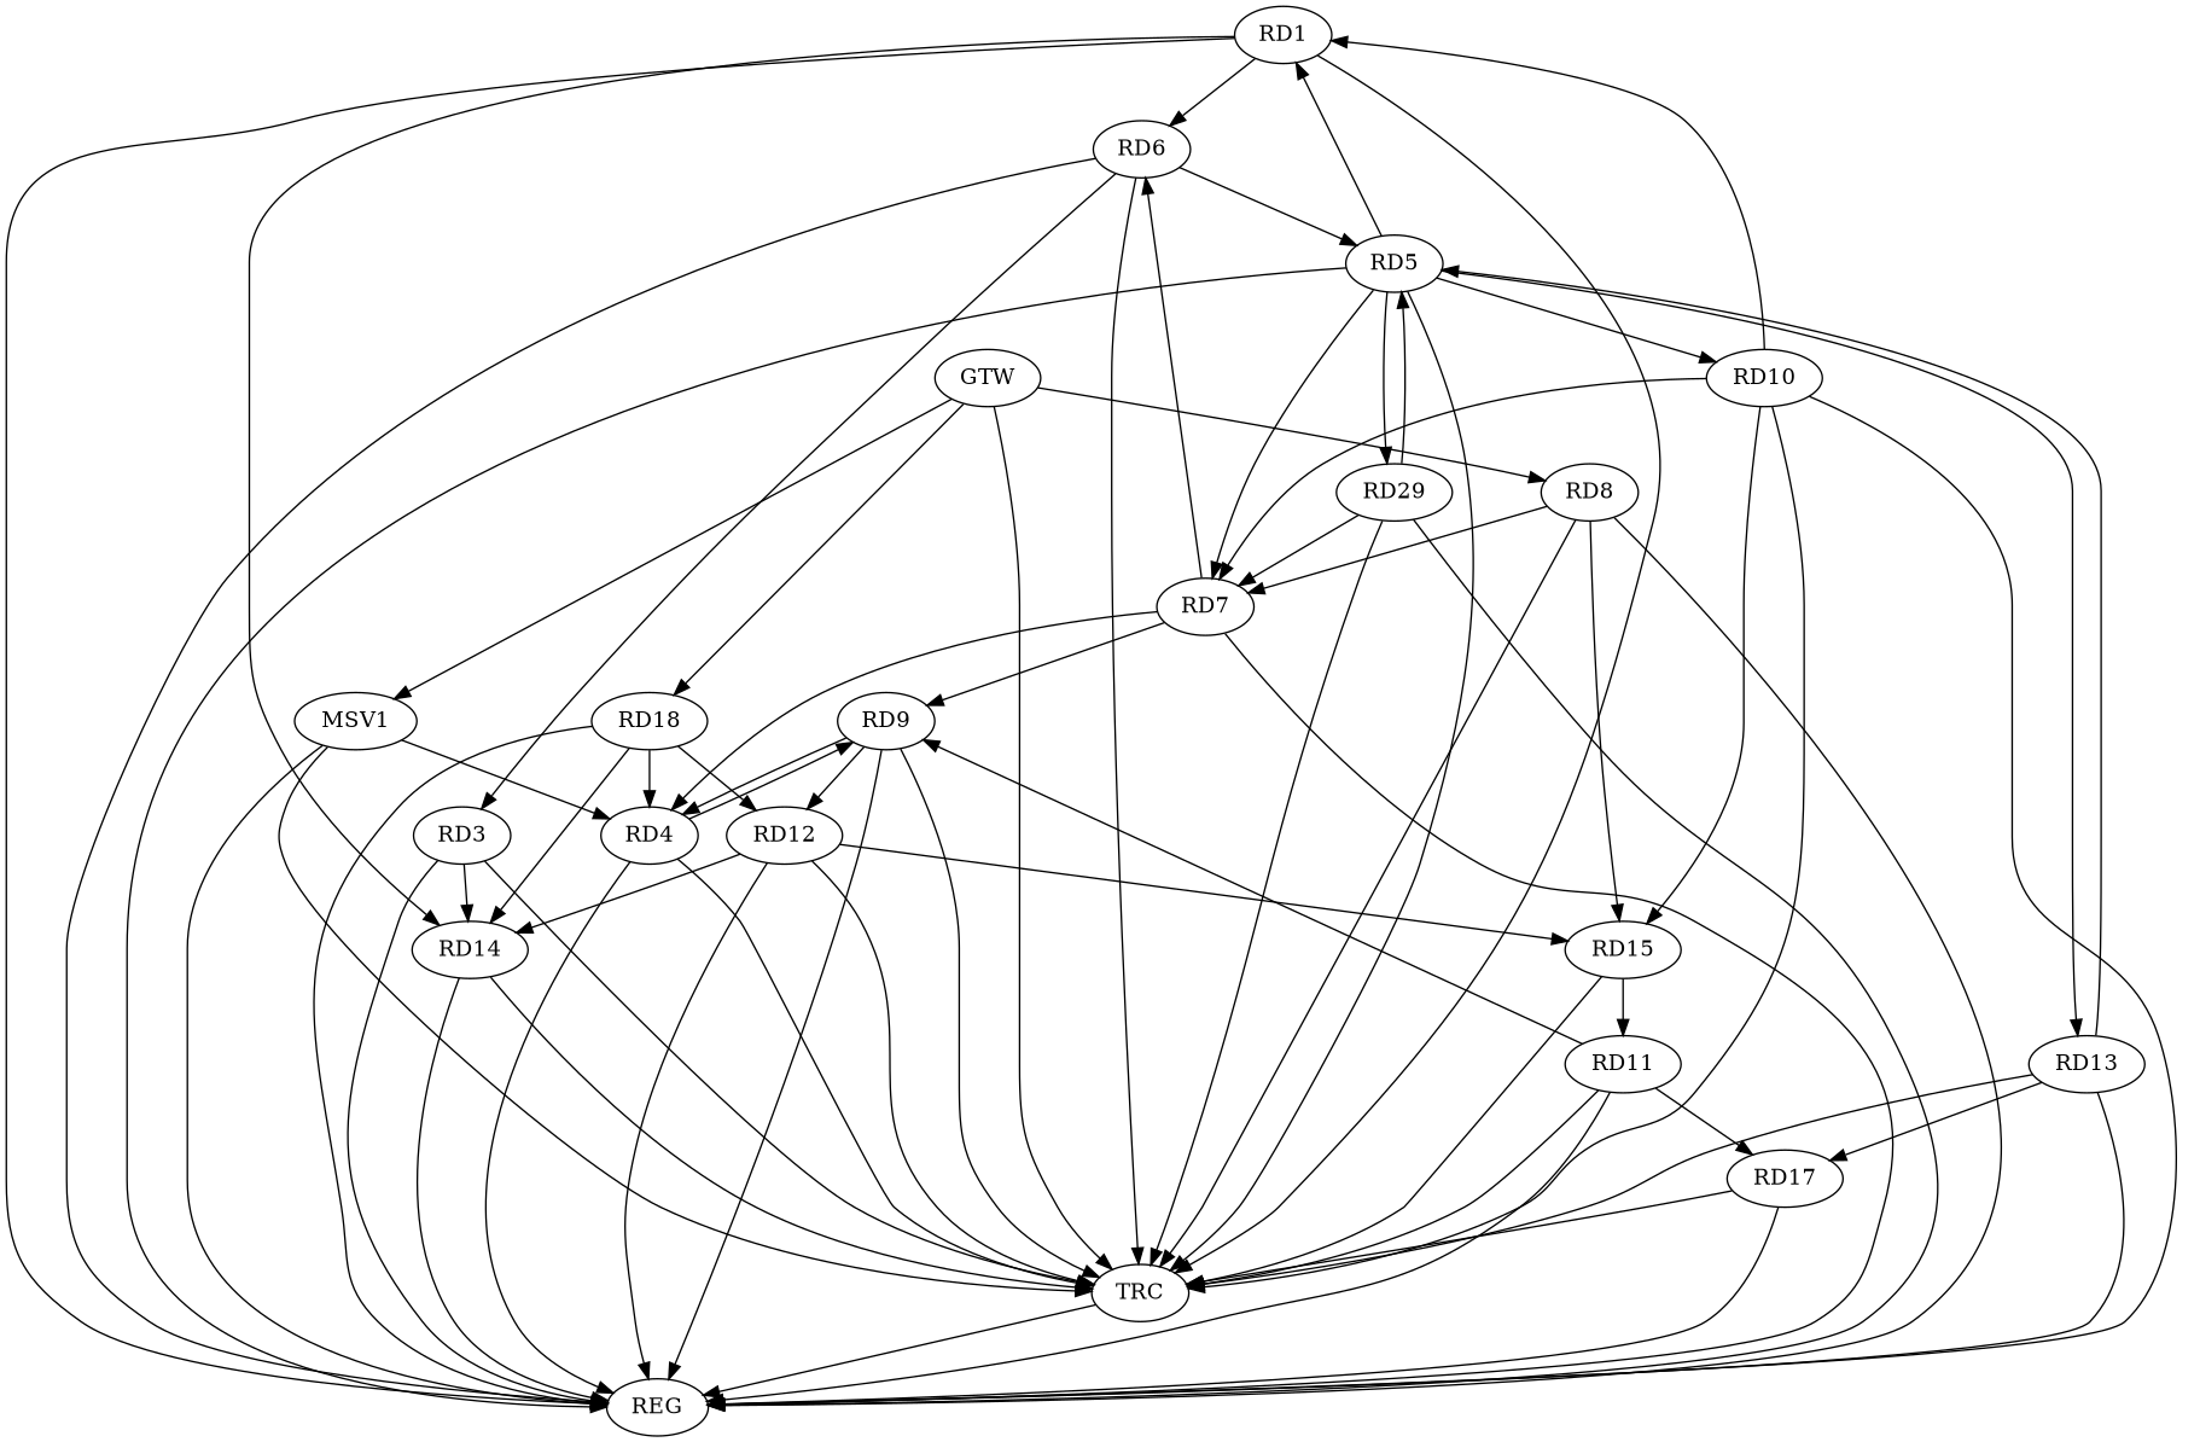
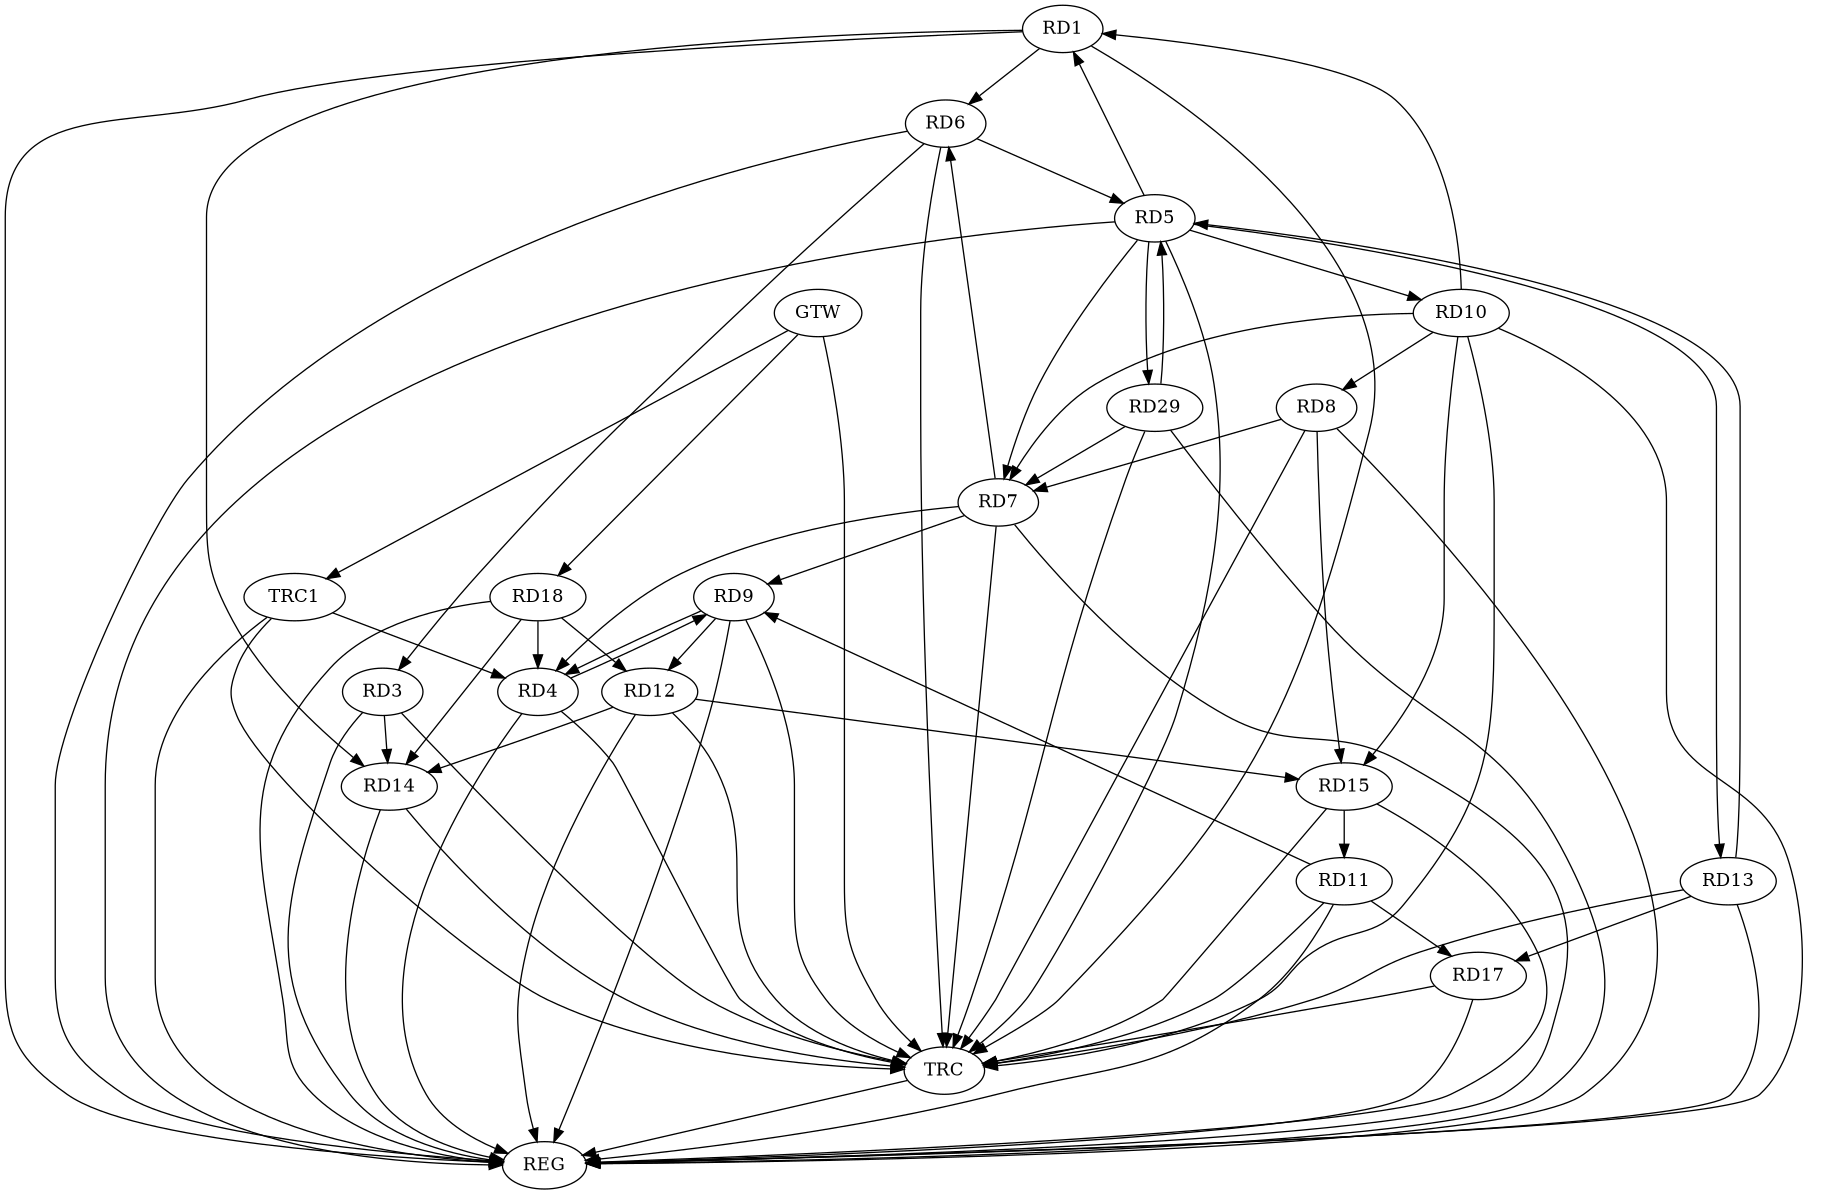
  strict digraph {
    n1 [label=RD1]
    n2 [label=RD6]
    n3 [label=RD14]
    n4 [label=REG]
    n5 [label=TRC]
    n6 [label=RD3]
    n7 [label=RD5]
    n8 [label=RD4]
    n9 [label=RD9]
    n10 [label=RD12]
    n11 [label=RD7]
    n12 [label=RD10]
    n13 [label=RD13]
    n14 [label=RD29]
    n15 [label=RD15]
    n16 [label=RD17]
    n17 [label=RD8]
    n18 [label=RD11]
    n19 [label=RD18]
    n20 [label=GTW]
-   n21 [label=MSV1]
+   n21 [label=TRC1]
    n1 -> n2
    n1 -> n3
    n1 -> n4
    n1 -> n5
    n2 -> n4
    n2 -> n5
    n2 -> n6
    n2 -> n7
    n3 -> n4
    n3 -> n5
    n5 -> n4
    n6 -> n3
    n6 -> n4
    n6 -> n5
    n7 -> n1
    n7 -> n4
    n7 -> n5
    n7 -> n11
    n7 -> n12
    n7 -> n13
    n7 -> n14
    n8 -> n4
    n8 -> n5
    n8 -> n9
    n9 -> n4
    n9 -> n5
    n9 -> n8
    n9 -> n10
    n10 -> n3
    n10 -> n4
    n10 -> n5
    n10 -> n15
    n11 -> n2
    n11 -> n4
+   n11 -> n5
    n11 -> n8
    n11 -> n9
    n12 -> n1
    n12 -> n4
    n12 -> n5
    n12 -> n11
    n12 -> n15
    n13 -> n4
    n13 -> n5
    n13 -> n7
    n13 -> n16
    n14 -> n4
    n14 -> n5
    n14 -> n7
    n14 -> n11
+   n15 -> n4
    n15 -> n5
    n15 -> n18
    n16 -> n4
    n16 -> n5
    n17 -> n4
    n17 -> n5
    n17 -> n11
    n17 -> n15
    n18 -> n4
    n18 -> n5
    n18 -> n9
    n18 -> n16
    n19 -> n3
    n19 -> n4
    n19 -> n8
    n19 -> n10
    n20 -> n5
-   n20 -> n17
+   n12 -> n17
    n20 -> n19
    n20 -> n21
    n21 -> n4
    n21 -> n5
    n21 -> n8
  }
